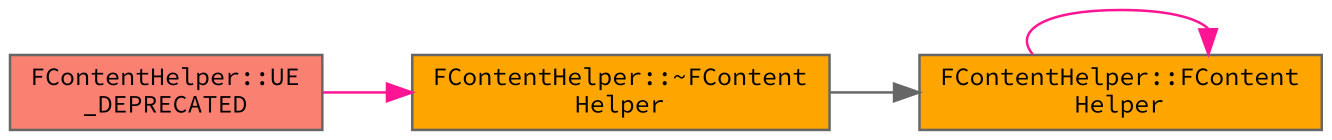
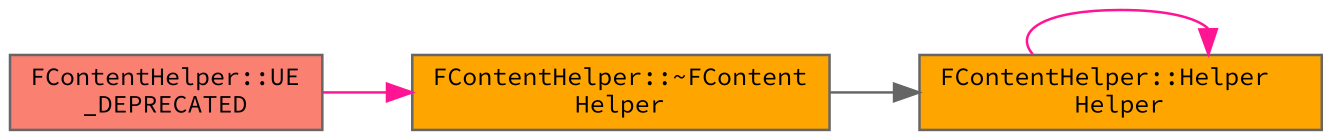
  digraph {
    fontname="Source Code Pro"
    rankdir=RL
    node [color=grey40 fillcolor=orange fontname="Source Code Pro" fontsize=10 shape=box style=filled]
    edge [color=deeppink dir=back fontname="Source Code Pro" fontsize=10 labelfontname=Helvetica labelfontsize=10 style=solid]
-   n1 [color=gray40 fontcolor=black height=0.2 label="FContentHelper::FContent\lHelper" width=0.4]
+   n1 [color=gray40 fontcolor=black height=0.2 label="FContentHelper::Helper\lHelper" width=0.4]
    n2 [height=0.2 label="FContentHelper::~FContent\lHelper" width=0.4]
    n3 [fillcolor=salmon height=0.2 label="FContentHelper::UE\l_DEPRECATED" width=0.4]
    n1 -> n1
    n1 -> n2 [color=gray40]
    n2 -> n3
  }
